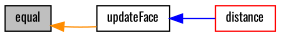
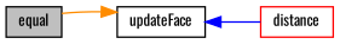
  digraph {
    fontname=Oswald
    rankdir=LR
    node [color=black fontname=Oswald fontsize=10 shape=record]
    edge [dir=back fontname=Oswald fontsize=10 labelfontname=FreeSans labelfontsize=10 style=solid]
    n1 [fillcolor=grey75 fontcolor=black height=0.2 label=equal style=filled width=0.4]
    n2 [height=0.2 label=updateFace width=0.4]
    n3 [color=red height=0.2 label=distance width=0.4]
-   n1 -> n2 [color=darkorange]
+   n2 -> n1 [color=darkorange]
    n2 -> n3 [color=blue]
  }
